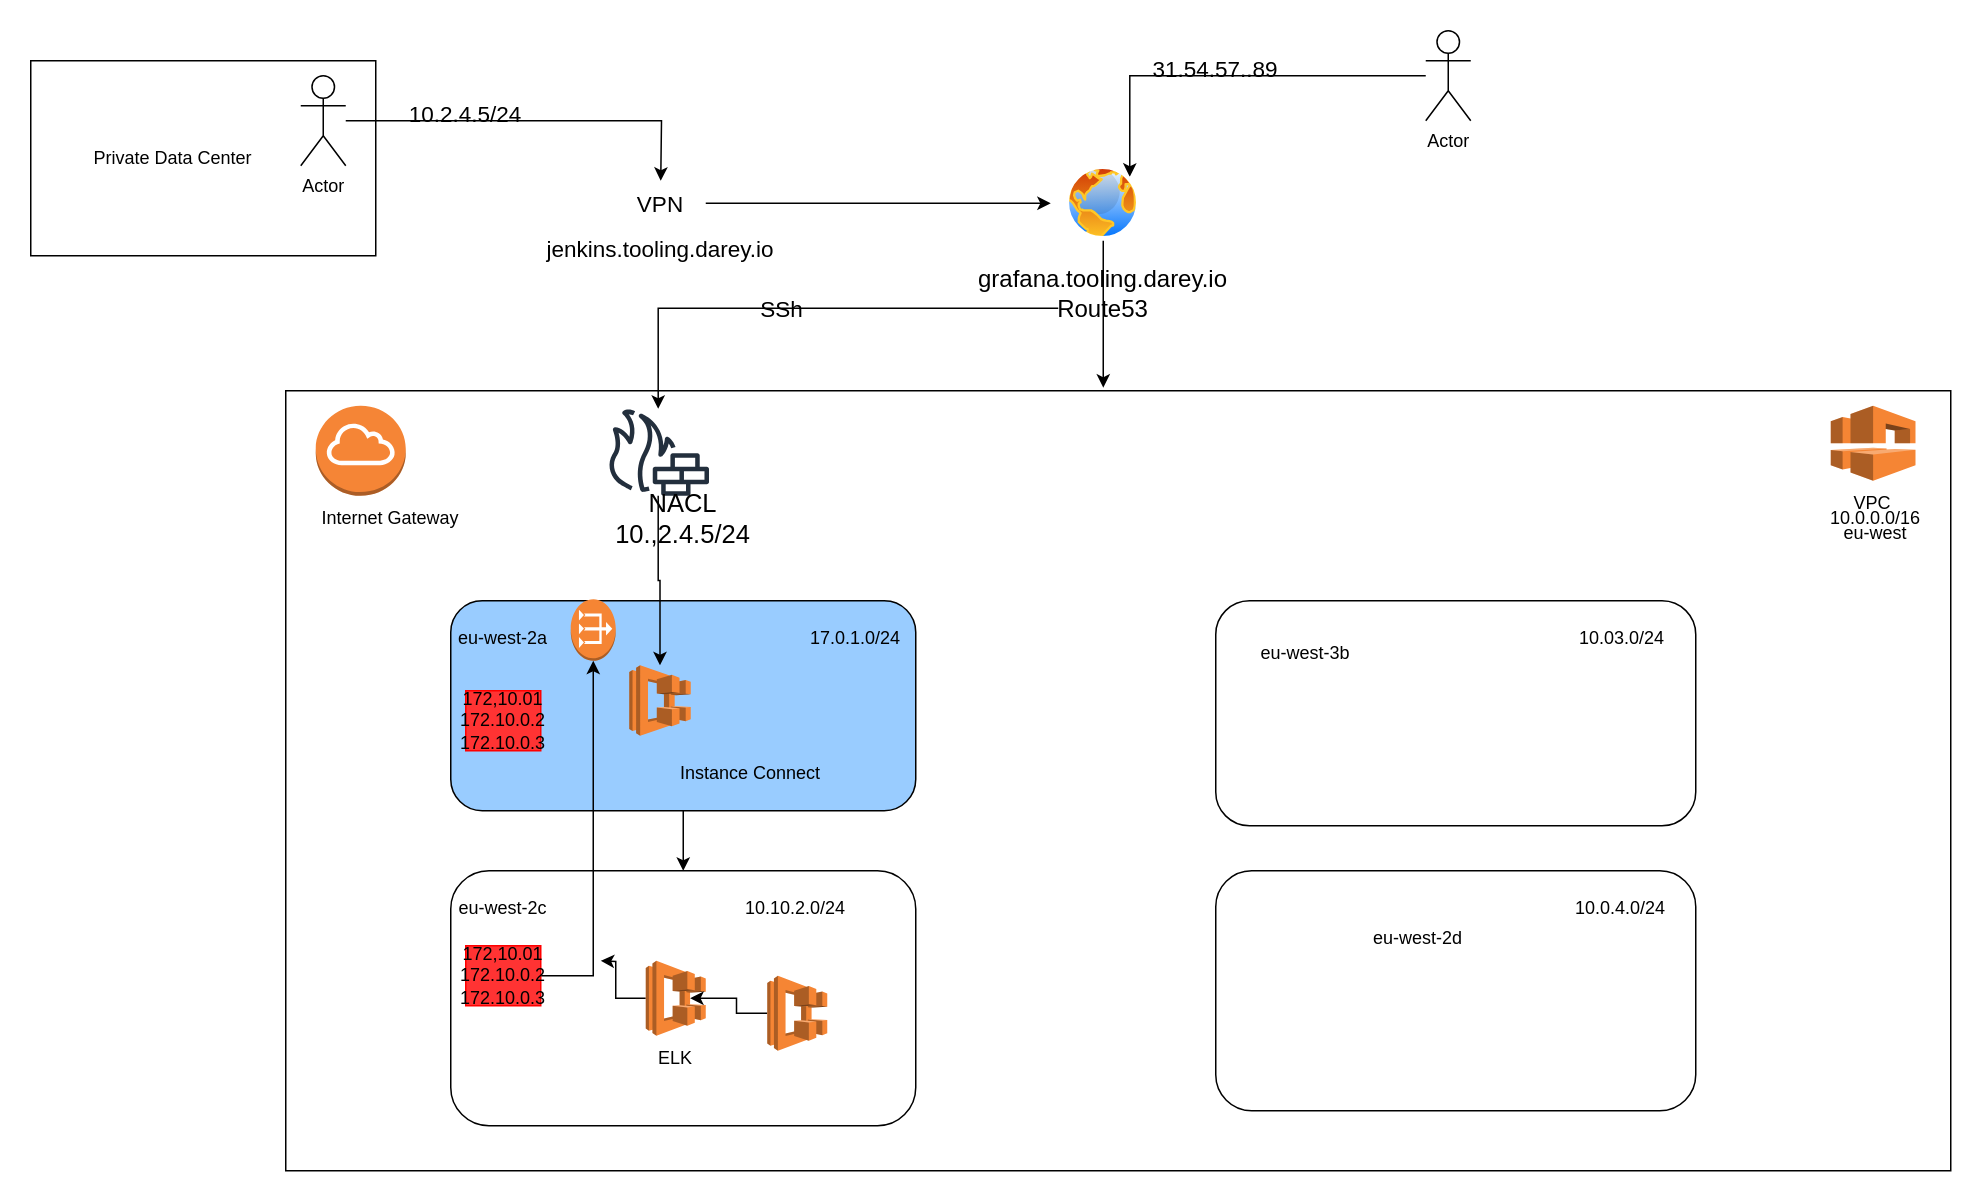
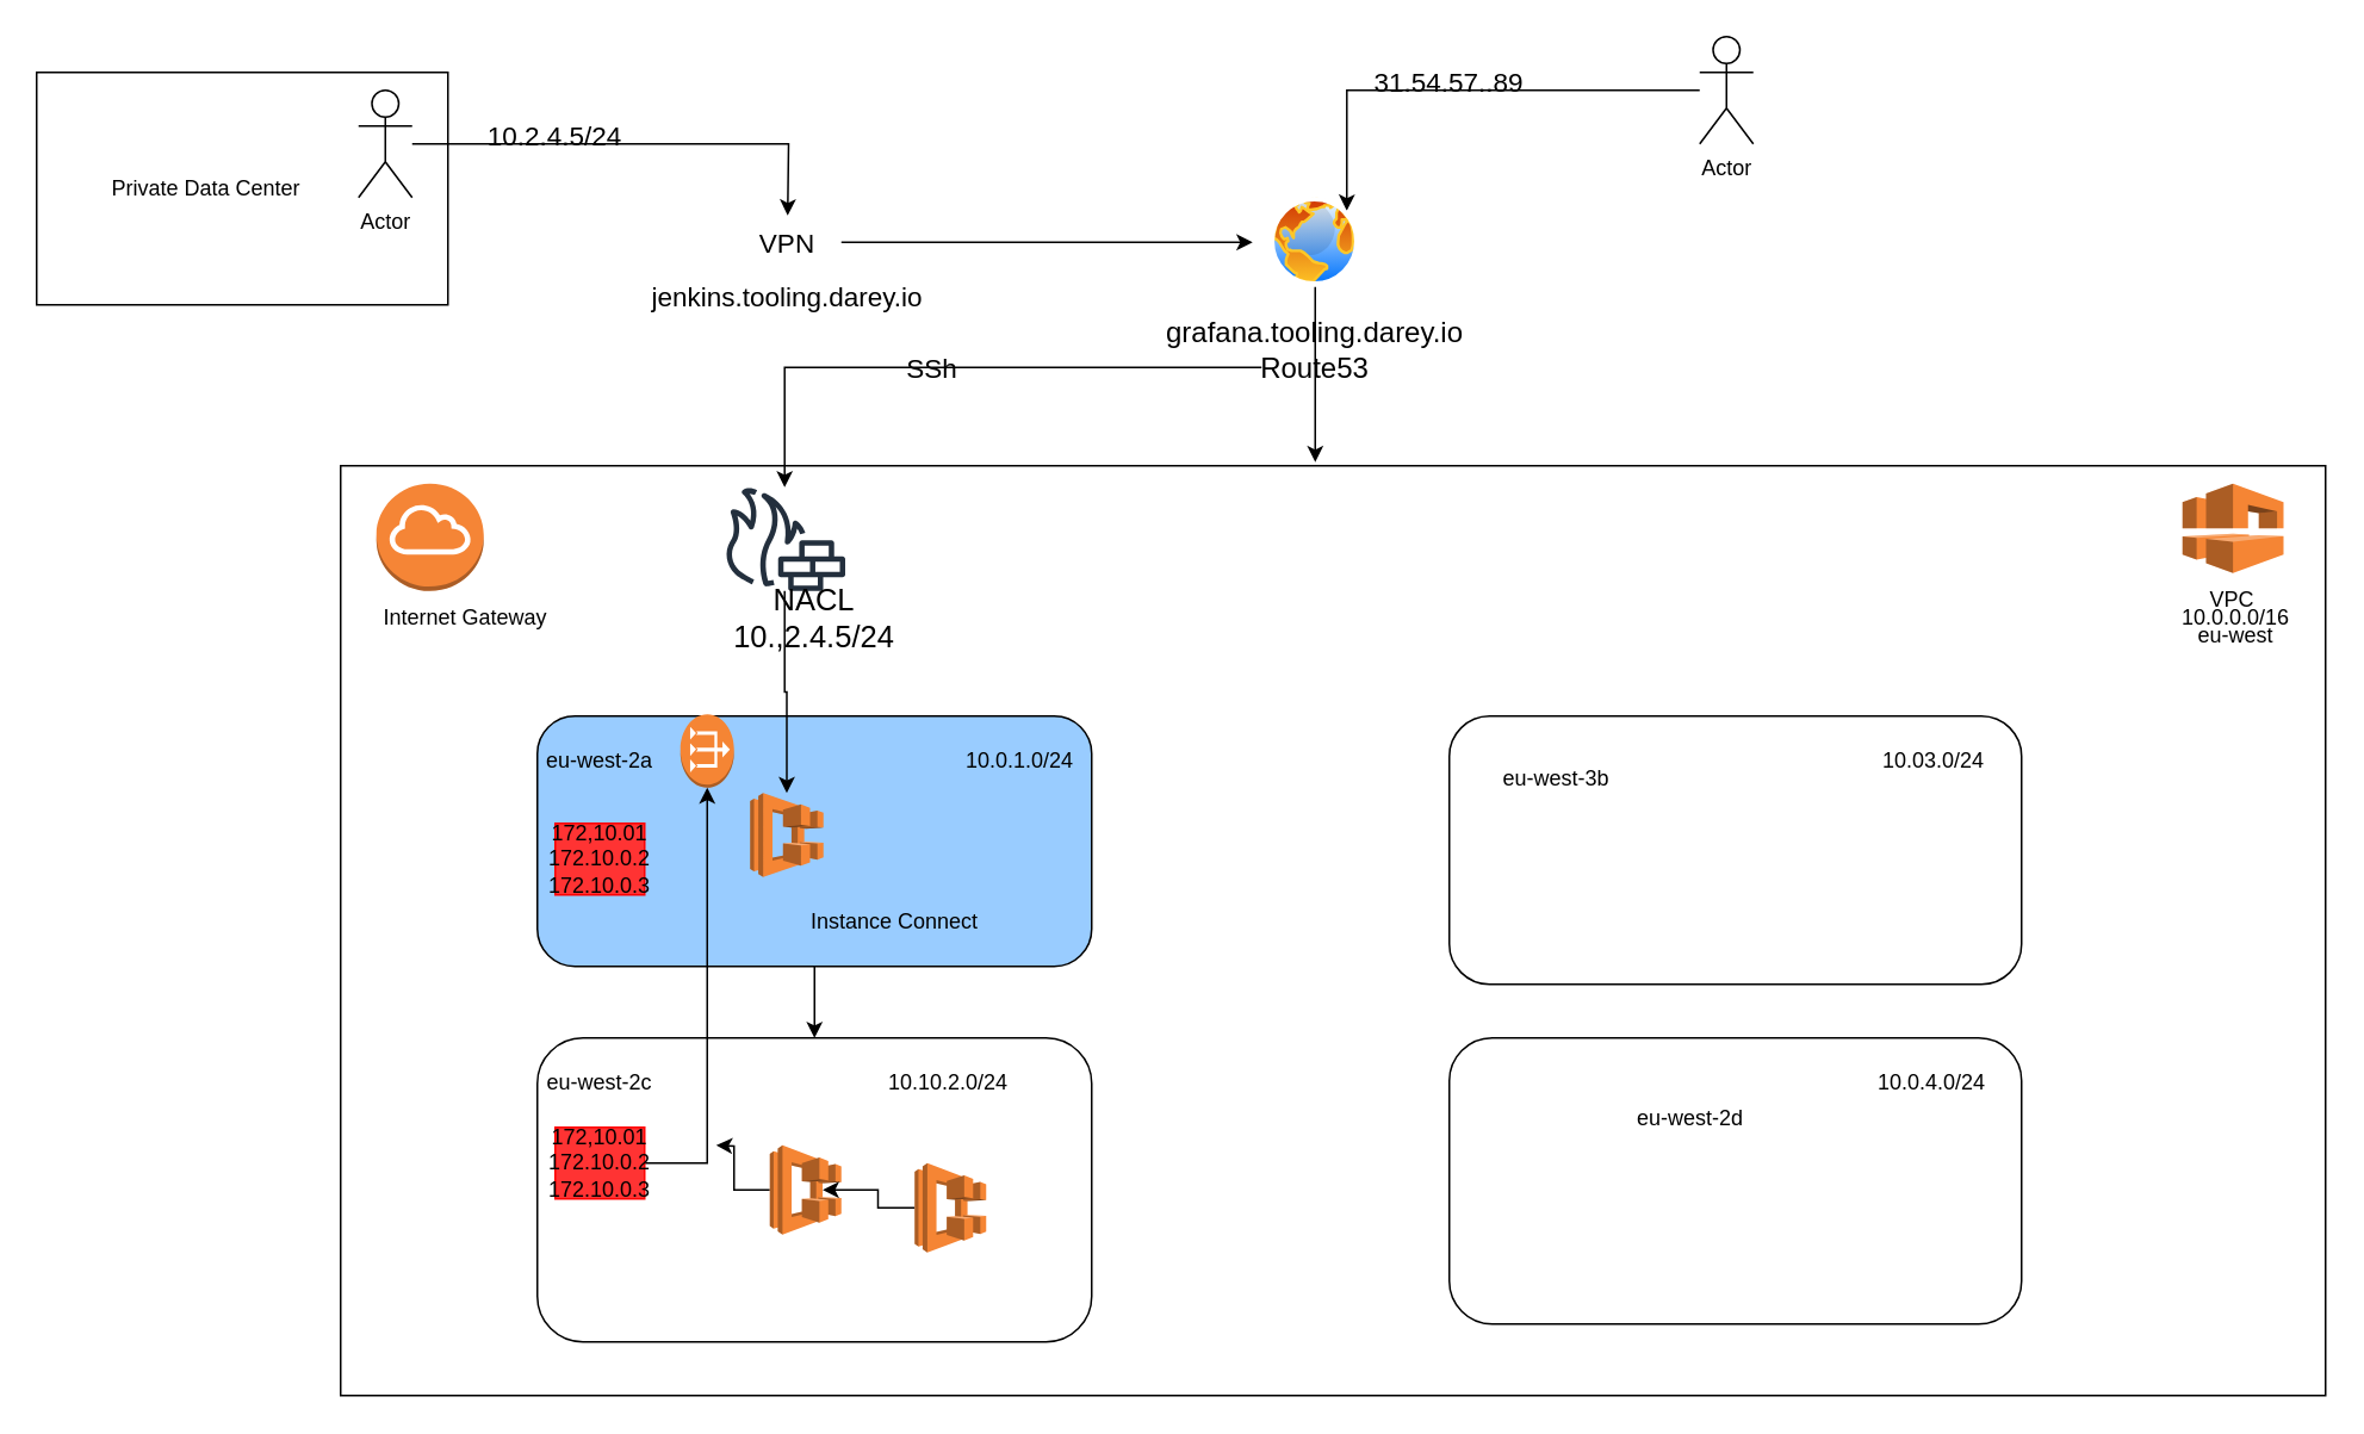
  <mxCell id="0" />
  <mxCell id="1" parent="0" />
  <mxCell id="2" value="" style="rounded=0;whiteSpace=wrap;html=1;" vertex="1" parent="1"><mxGeometry x="190" y="260" width="1110" height="520" as="geometry" /></mxCell>
  <mxCell id="3" value="" style="outlineConnect=0;dashed=0;verticalLabelPosition=bottom;verticalAlign=top;align=center;html=1;shape=mxgraph.aws3.internet_gateway;fillColor=#F58536;gradientColor=none;" vertex="1" parent="1"><mxGeometry x="210" y="270" width="60" height="60" as="geometry" /></mxCell>
  <mxCell id="4" value="" style="outlineConnect=0;dashed=0;verticalLabelPosition=bottom;verticalAlign=top;align=center;html=1;shape=mxgraph.aws3.vpc;fillColor=#F58534;gradientColor=none;" vertex="1" parent="1"><mxGeometry x="1220" y="270" width="56.5" height="50" as="geometry" /></mxCell>
  <mxCell id="5" value="10.0.0.0/16" style="text;html=1;strokeColor=none;fillColor=none;align=center;verticalAlign=middle;whiteSpace=wrap;rounded=0;" vertex="1" parent="1"><mxGeometry x="1220" y="330" width="60" height="30" as="geometry" /></mxCell>
  <mxCell id="6" value="Internet Gateway" style="text;html=1;strokeColor=none;fillColor=none;align=center;verticalAlign=middle;whiteSpace=wrap;rounded=0;" vertex="1" parent="1"><mxGeometry x="200" y="330" width="120" height="30" as="geometry" /></mxCell>
  <mxCell id="7" style="rounded=0;orthogonalLoop=1;jettySize=auto;html=1;entryX=0.5;entryY=0;entryDx=0;entryDy=0;edgeStyle=orthogonalEdgeStyle;" edge="1" parent="1" source="8" target="10"><mxGeometry relative="1" as="geometry" /></mxCell>
  <mxCell id="8" value="" style="rounded=1;whiteSpace=wrap;html=1;fillColor=#99CCFF;" vertex="1" parent="1"><mxGeometry x="300" y="400" width="310" height="140" as="geometry" /></mxCell>
  <mxCell id="9" value="" style="rounded=1;whiteSpace=wrap;html=1;" vertex="1" parent="1"><mxGeometry x="810" y="400" width="320" height="150" as="geometry" /></mxCell>
  <mxCell id="10" value="" style="rounded=1;whiteSpace=wrap;html=1;" vertex="1" parent="1"><mxGeometry x="300" y="580" width="310" height="170" as="geometry" /></mxCell>
  <mxCell id="11" value="" style="rounded=1;whiteSpace=wrap;html=1;" vertex="1" parent="1"><mxGeometry x="810" y="580" width="320" height="160" as="geometry" /></mxCell>
- <mxCell id="12" value="17.0.1.0/24" style="text;html=1;strokeColor=none;fillColor=none;align=center;verticalAlign=middle;whiteSpace=wrap;rounded=0;" vertex="1" parent="1"><mxGeometry x="540" y="410" width="60" height="30" as="geometry" /></mxCell>
+ <mxCell id="12" value="10.0.1.0/24" style="text;html=1;strokeColor=none;fillColor=none;align=center;verticalAlign=middle;whiteSpace=wrap;rounded=0;" vertex="1" parent="1"><mxGeometry x="540" y="410" width="60" height="30" as="geometry" /></mxCell>
  <mxCell id="13" value="10.10.2.0/24" style="text;html=1;strokeColor=none;fillColor=none;align=center;verticalAlign=middle;whiteSpace=wrap;rounded=0;" vertex="1" parent="1"><mxGeometry x="500" y="590" width="60" height="30" as="geometry" /></mxCell>
  <mxCell id="14" value="10.03.0/24" style="text;html=1;strokeColor=none;fillColor=none;align=center;verticalAlign=middle;whiteSpace=wrap;rounded=0;" vertex="1" parent="1"><mxGeometry x="1051" y="410" width="60" height="30" as="geometry" /></mxCell>
  <mxCell id="15" value="10.0.4.0/24" style="text;html=1;strokeColor=none;fillColor=none;align=center;verticalAlign=middle;whiteSpace=wrap;rounded=0;" vertex="1" parent="1"><mxGeometry x="1050" y="590" width="60" height="30" as="geometry" /></mxCell>
  <mxCell id="16" value="eu-west-2a" style="text;html=1;strokeColor=none;fillColor=none;align=center;verticalAlign=middle;whiteSpace=wrap;rounded=0;" vertex="1" parent="1"><mxGeometry x="295" y="410" width="80" height="30" as="geometry" /></mxCell>
  <mxCell id="17" value="eu-west-2c" style="text;html=1;strokeColor=none;fillColor=none;align=center;verticalAlign=middle;whiteSpace=wrap;rounded=0;" vertex="1" parent="1"><mxGeometry x="295" y="590" width="80" height="30" as="geometry" /></mxCell>
  <mxCell id="18" value="eu-west-3b" style="text;html=1;strokeColor=none;fillColor=none;align=center;verticalAlign=middle;whiteSpace=wrap;rounded=0;" vertex="1" parent="1"><mxGeometry x="830" y="420" width="80" height="30" as="geometry" /></mxCell>
  <mxCell id="19" value="eu-west-2d" style="text;html=1;strokeColor=none;fillColor=none;align=center;verticalAlign=middle;whiteSpace=wrap;rounded=0;" vertex="1" parent="1"><mxGeometry x="905" y="610" width="80" height="30" as="geometry" /></mxCell>
  <mxCell id="20" value="VPC" style="text;html=1;strokeColor=none;fillColor=none;align=center;verticalAlign=middle;whiteSpace=wrap;rounded=0;" vertex="1" parent="1"><mxGeometry x="1218.25" y="320" width="60" height="30" as="geometry" /></mxCell>
  <mxCell id="21" value="eu-west" style="text;html=1;strokeColor=none;fillColor=none;align=center;verticalAlign=middle;whiteSpace=wrap;rounded=0;" vertex="1" parent="1"><mxGeometry x="1210" y="340" width="80" height="30" as="geometry" /></mxCell>
  <mxCell id="22" value="" style="rounded=0;whiteSpace=wrap;html=1;" vertex="1" parent="1"><mxGeometry x="20" y="40" width="230" height="130" as="geometry" /></mxCell>
  <mxCell id="23" value="Private Data Center" style="text;html=1;strokeColor=none;fillColor=none;align=center;verticalAlign=middle;whiteSpace=wrap;rounded=0;" vertex="1" parent="1"><mxGeometry x="60" y="90" width="110" height="30" as="geometry" /></mxCell>
  <mxCell id="24" style="edgeStyle=orthogonalEdgeStyle;rounded=0;orthogonalLoop=1;jettySize=auto;html=1;" edge="1" parent="1" source="25"><mxGeometry relative="1" as="geometry"><mxPoint x="440" y="120" as="targetPoint" /></mxGeometry></mxCell>
  <mxCell id="25" value="Actor" style="shape=umlActor;verticalLabelPosition=bottom;verticalAlign=top;html=1;outlineConnect=0;" vertex="1" parent="1"><mxGeometry x="200" y="50" width="30" height="60" as="geometry" /></mxCell>
  <mxCell id="26" style="edgeStyle=orthogonalEdgeStyle;rounded=0;orthogonalLoop=1;jettySize=auto;html=1;entryX=1;entryY=0;entryDx=0;entryDy=0;" edge="1" parent="1" source="27" target="29"><mxGeometry relative="1" as="geometry" /></mxCell>
  <mxCell id="27" value="Actor" style="shape=umlActor;verticalLabelPosition=bottom;verticalAlign=top;html=1;outlineConnect=0;" vertex="1" parent="1"><mxGeometry x="950" y="20" width="30" height="60" as="geometry" /></mxCell>
  <mxCell id="28" style="edgeStyle=orthogonalEdgeStyle;rounded=0;orthogonalLoop=1;jettySize=auto;html=1;entryX=0.491;entryY=-0.004;entryDx=0;entryDy=0;entryPerimeter=0;" edge="1" parent="1" source="29" target="2"><mxGeometry relative="1" as="geometry" /></mxCell>
  <mxCell id="29" value="" style="image;aspect=fixed;perimeter=ellipsePerimeter;html=1;align=center;shadow=0;dashed=0;spacingTop=3;image=img/lib/active_directory/internet_globe.svg;" vertex="1" parent="1"><mxGeometry x="710" y="110" width="50" height="50" as="geometry" /></mxCell>
  <mxCell id="30" style="edgeStyle=orthogonalEdgeStyle;rounded=0;orthogonalLoop=1;jettySize=auto;html=1;" edge="1" parent="1" source="31"><mxGeometry relative="1" as="geometry"><mxPoint x="700" y="135" as="targetPoint" /></mxGeometry></mxCell>
  <mxCell id="31" value="&lt;font style=&quot;font-size: 15px;&quot;&gt;VPN&lt;/font&gt;" style="text;html=1;strokeColor=none;fillColor=none;align=center;verticalAlign=middle;whiteSpace=wrap;rounded=0;" vertex="1" parent="1"><mxGeometry x="410" y="120" width="60" height="30" as="geometry" /></mxCell>
  <mxCell id="32" value="172,10.01&lt;br&gt;172.10.0.2&lt;br&gt;172.10.0.3" style="text;html=1;strokeColor=#FF0000;fillColor=#FF3333;align=center;verticalAlign=middle;whiteSpace=wrap;rounded=0;" vertex="1" parent="1"><mxGeometry x="310" y="460" width="50" height="40" as="geometry" /></mxCell>
  <mxCell id="33" value="&lt;font style=&quot;font-size: 16px;&quot;&gt;grafana.tooling.darey.io&lt;/font&gt;" style="text;html=1;strokeColor=none;fillColor=none;align=center;verticalAlign=middle;whiteSpace=wrap;rounded=0;" vertex="1" parent="1"><mxGeometry x="705" y="170" width="60" height="30" as="geometry" /></mxCell>
  <mxCell id="34" style="edgeStyle=orthogonalEdgeStyle;rounded=0;orthogonalLoop=1;jettySize=auto;html=1;" edge="1" parent="1" source="43" target="37"><mxGeometry relative="1" as="geometry" /></mxCell>
  <mxCell id="35" value="&lt;font style=&quot;font-size: 16px;&quot;&gt;Route53&lt;/font&gt;" style="text;html=1;strokeColor=none;fillColor=none;align=center;verticalAlign=middle;whiteSpace=wrap;rounded=0;" vertex="1" parent="1"><mxGeometry x="705" y="190" width="60" height="30" as="geometry" /></mxCell>
  <mxCell id="36" value="&lt;font style=&quot;font-size: 15px;&quot;&gt;jenkins.tooling.darey.io&lt;/font&gt;" style="text;html=1;strokeColor=none;fillColor=none;align=center;verticalAlign=middle;whiteSpace=wrap;rounded=0;" vertex="1" parent="1"><mxGeometry x="410" y="150" width="60" height="30" as="geometry" /></mxCell>
  <mxCell id="37" value="" style="outlineConnect=0;dashed=0;verticalLabelPosition=bottom;verticalAlign=top;align=center;html=1;shape=mxgraph.aws3.ecs;fillColor=#F58534;gradientColor=none;" vertex="1" parent="1"><mxGeometry x="419" y="443" width="41" height="47" as="geometry" /></mxCell>
  <mxCell id="38" value="Instance Connect" style="text;html=1;strokeColor=none;fillColor=none;align=center;verticalAlign=middle;whiteSpace=wrap;rounded=0;" vertex="1" parent="1"><mxGeometry x="440" y="500" width="120" height="30" as="geometry" /></mxCell>
  <mxCell id="39" style="edgeStyle=orthogonalEdgeStyle;rounded=0;orthogonalLoop=1;jettySize=auto;html=1;" edge="1" parent="1" source="40"><mxGeometry relative="1" as="geometry"><mxPoint x="400" y="640" as="targetPoint" /></mxGeometry></mxCell>
  <mxCell id="40" value="" style="outlineConnect=0;dashed=0;verticalLabelPosition=bottom;verticalAlign=top;align=center;html=1;shape=mxgraph.aws3.ecs;fillColor=#F58534;gradientColor=none;" vertex="1" parent="1"><mxGeometry x="430" y="640" width="40" height="50" as="geometry" /></mxCell>
  <mxCell id="41" value="&lt;font style=&quot;font-size: 15px;&quot;&gt;SSh&lt;/font&gt;" style="text;html=1;strokeColor=none;fillColor=none;align=center;verticalAlign=middle;whiteSpace=wrap;rounded=0;" vertex="1" parent="1"><mxGeometry x="491" y="190" width="60" height="30" as="geometry" /></mxCell>
  <mxCell id="42" value="" style="edgeStyle=orthogonalEdgeStyle;rounded=0;orthogonalLoop=1;jettySize=auto;html=1;" edge="1" parent="1" source="35" target="43"><mxGeometry relative="1" as="geometry"><mxPoint x="705" y="205" as="sourcePoint" /><mxPoint x="440" y="430" as="targetPoint" /></mxGeometry></mxCell>
  <mxCell id="43" value="" style="sketch=0;outlineConnect=0;fontColor=#232F3E;gradientColor=none;fillColor=#232F3D;strokeColor=none;dashed=0;verticalLabelPosition=bottom;verticalAlign=top;align=center;html=1;fontSize=12;fontStyle=0;aspect=fixed;pointerEvents=1;shape=mxgraph.aws4.generic_firewall;" vertex="1" parent="1"><mxGeometry x="404" y="272" width="68.55" height="58" as="geometry" /></mxCell>
  <mxCell id="44" value="NACL&lt;br&gt;10.,2.4.5/24" style="text;html=1;strokeColor=none;fillColor=none;align=center;verticalAlign=middle;whiteSpace=wrap;rounded=0;fontSize=17;" vertex="1" parent="1"><mxGeometry x="430" y="345" width="50" as="geometry" /></mxCell>
  <mxCell id="45" value="&lt;font style=&quot;font-size: 15px;&quot;&gt;31.54.57..89&lt;/font&gt;" style="text;html=1;strokeColor=none;fillColor=none;align=center;verticalAlign=middle;whiteSpace=wrap;rounded=0;" vertex="1" parent="1"><mxGeometry x="780" y="30" width="60" height="30" as="geometry" /></mxCell>
  <mxCell id="46" value="10.2.4.5/24" style="text;html=1;strokeColor=none;fillColor=none;align=center;verticalAlign=middle;whiteSpace=wrap;rounded=0;fontSize=15;" vertex="1" parent="1"><mxGeometry x="280" y="60" width="60" height="30" as="geometry" /></mxCell>
  <mxCell id="47" value="" style="outlineConnect=0;dashed=0;verticalLabelPosition=bottom;verticalAlign=top;align=center;html=1;shape=mxgraph.aws3.vpc_nat_gateway;fillColor=#F58534;gradientColor=none;" vertex="1" parent="1"><mxGeometry x="380" y="399" width="30" height="41" as="geometry" /></mxCell>
  <mxCell id="48" style="edgeStyle=orthogonalEdgeStyle;rounded=0;orthogonalLoop=1;jettySize=auto;html=1;entryX=0.5;entryY=1;entryDx=0;entryDy=0;entryPerimeter=0;" edge="1" parent="1" source="49" target="47"><mxGeometry relative="1" as="geometry" /></mxCell>
  <mxCell id="49" value="172,10.01&lt;br&gt;172.10.0.2&lt;br&gt;172.10.0.3" style="text;html=1;strokeColor=#FF0000;fillColor=#FF3333;align=center;verticalAlign=middle;whiteSpace=wrap;rounded=0;" vertex="1" parent="1"><mxGeometry x="310" y="630" width="50" height="40" as="geometry" /></mxCell>
  <mxCell id="50" style="edgeStyle=orthogonalEdgeStyle;rounded=0;orthogonalLoop=1;jettySize=auto;html=1;entryX=0.74;entryY=0.5;entryDx=0;entryDy=0;entryPerimeter=0;" edge="1" parent="1" source="51" target="40"><mxGeometry relative="1" as="geometry" /></mxCell>
  <mxCell id="51" value="" style="outlineConnect=0;dashed=0;verticalLabelPosition=bottom;verticalAlign=top;align=center;html=1;shape=mxgraph.aws3.ecs;fillColor=#F58534;gradientColor=none;" vertex="1" parent="1"><mxGeometry x="511" y="650" width="40" height="50" as="geometry" /></mxCell>
- <mxCell id="52" value="ELK" style="text;html=1;strokeColor=none;fillColor=none;align=center;verticalAlign=middle;whiteSpace=wrap;rounded=0;" vertex="1" parent="1"><mxGeometry x="420" y="690" width="60" height="30" as="geometry" /></mxCell>
